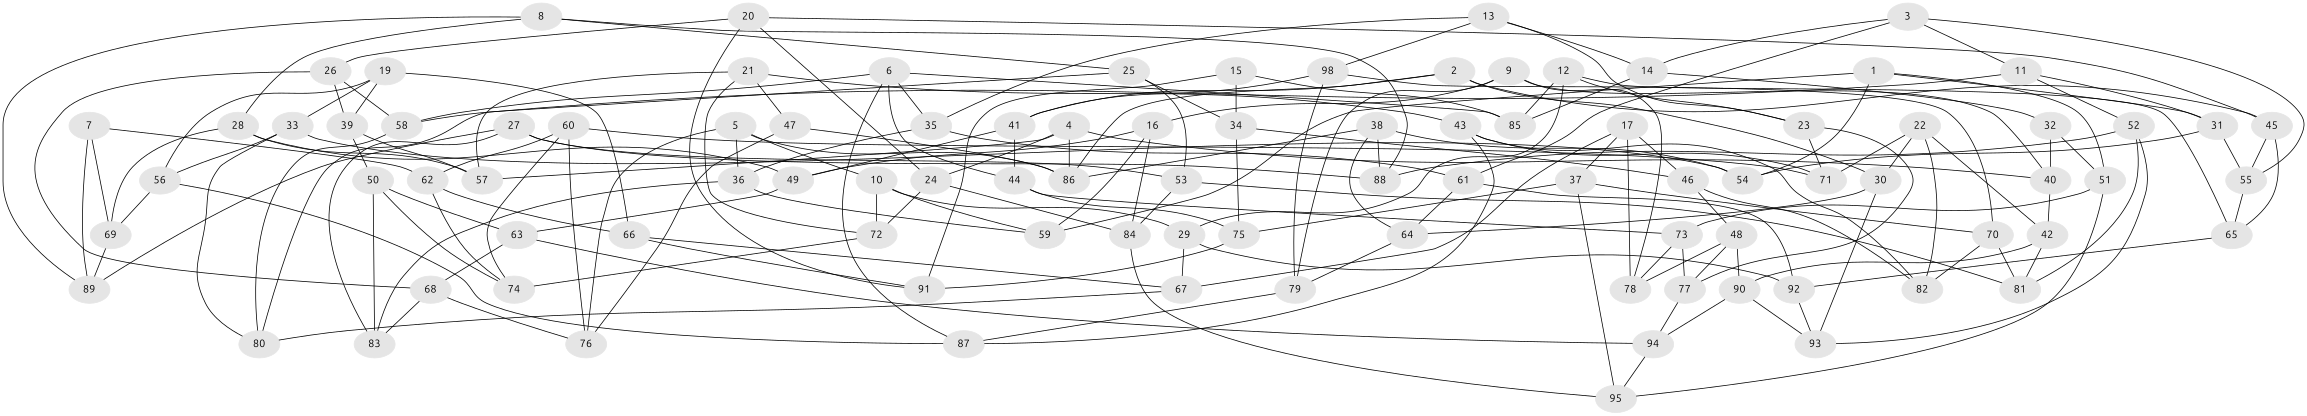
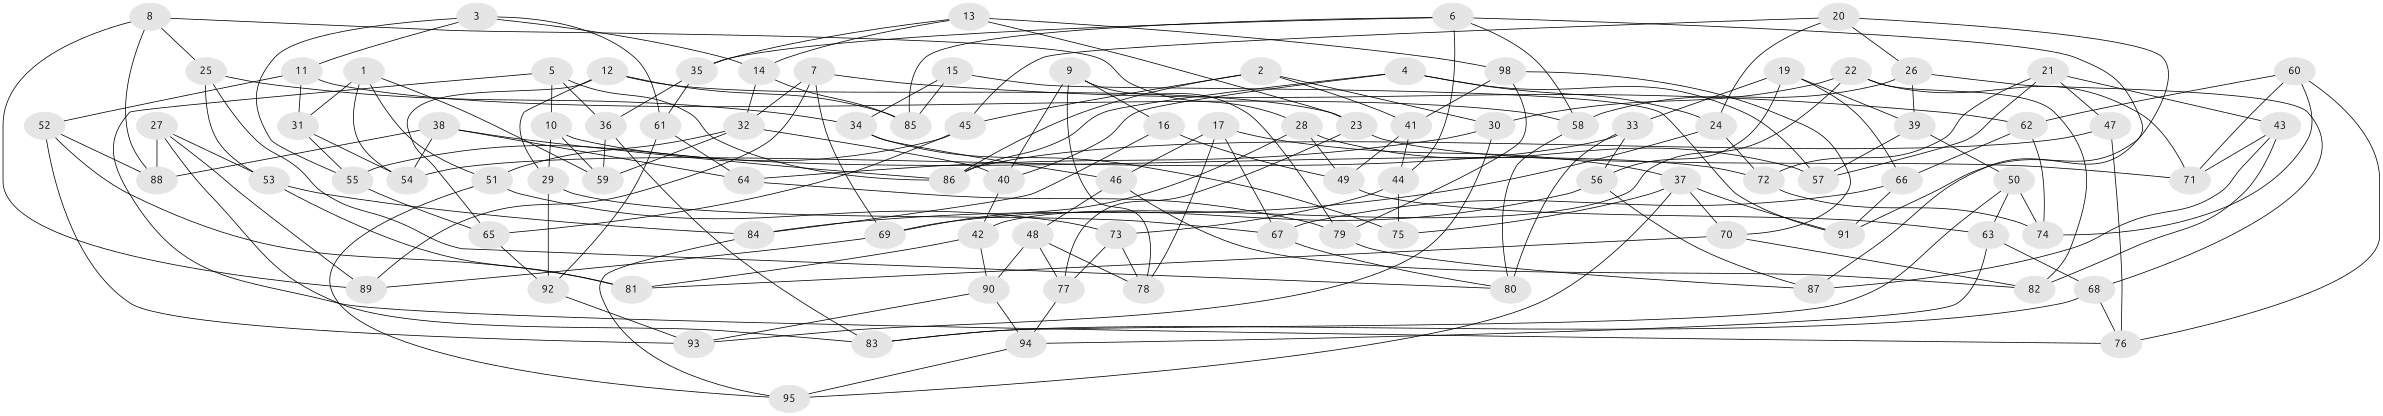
  graph {
    fontname=Ubuntu
    node [color=gray90 fontname=Ubuntu style=filled]
    edge [fontname=Ubuntu]
    1
    31
    51
    54
    59
    55
    95
    73
    2
    30
    41
    45
    86
    64
    93
    44
    49
    65
    47
    76
    3
    11
    14
    61
    58
    52
    85
    32
    92
    4
    24
    40
    57
    72
    84
    42
    5
    10
    36
    29
    83
    6
    87
    35
    75
    80
    7
    62
    69
    89
    66
    74
    8
    25
    28
    88
    34
    53
    9
    16
    78
    79
    67
    81
    12
    23
    71
    77
    13
    n70 [label=98]
    70
    15
    91
    46
    63
    17
    37
    82
    48
    19
    33
    39
    56
    50
    20
    26
    68
    21
    43
    22
    90
    94
    27
    38
    60
    1 -- 31
    1 -- 51
    1 -- 54
    1 -- 59
    31 -- 54
    31 -- 55
    51 -- 95
    51 -- 73
    55 -- 65
    73 -- 78
    73 -- 77
    2 -- 30
    2 -- 41
    2 -- 45
    2 -- 86
    30 -- 64
    30 -- 93
    41 -- 44
    41 -- 49
    45 -- 55
    45 -- 65
    64 -- 79
    44 -- 73
    44 -- 75
    49 -- 63
    65 -- 92
    47 -- 86
    47 -- 76
    3 -- 55
    3 -- 11
    3 -- 14
    3 -- 61
    11 -- 31
    11 -- 58
    11 -- 52
    14 -- 85
    14 -- 32
    61 -- 64
    61 -- 92
    58 -- 80
    52 -- 93
    52 -- 88
    52 -- 81
    32 -- 51
    32 -- 40
    92 -- 93
    4 -- 86
    4 -- 24
    4 -- 40
    4 -- 57
    24 -- 72
    24 -- 84
    40 -- 42
    72 -- 74
    84 -- 95
    42 -- 81
    42 -- 90
    5 -- 86
    5 -- 76
    5 -- 10
    5 -- 36
    10 -- 59
    10 -- 72
    10 -- 29
    36 -- 59
    36 -- 83
    29 -- 92
    29 -- 67
    6 -- 44
    6 -- 58
    6 -- 85
    6 -- 87
    6 -- 35
    35 -- 61
    35 -- 36
-   75 -- 91
+   37 -- 91
+   7 -- 32
    7 -- 62
    7 -- 69
    7 -- 89
    62 -- 66
    62 -- 74
    69 -- 89
    66 -- 67
    66 -- 91
    8 -- 89
    8 -- 25
    8 -- 28
    8 -- 88
    25 -- 80
    25 -- 34
    25 -- 53
    28 -- 49
    28 -- 57
    28 -- 69
    34 -- 75
    34 -- 46
    53 -- 84
    53 -- 81
    9 -- 40
    9 -- 16
    9 -- 78
    9 -- 79
-   16 -- 59
+   32 -- 59
    16 -- 49
    16 -- 84
    79 -- 87
    67 -- 80
    12 -- 65
    12 -- 85
    12 -- 29
    12 -- 23
    23 -- 71
    23 -- 77
    77 -- 94
    13 -- 14
    13 -- 35
    13 -- 23
    13 -- n70
    n70 -- 41
    n70 -- 79
    n70 -- 70
    70 -- 81
    70 -- 82
    15 -- 85
    15 -- 34
    15 -- 91
    46 -- 82
    46 -- 48
    63 -- 68
    63 -- 94
    17 -- 78
    17 -- 67
    17 -- 46
    17 -- 37
    37 -- 95
    37 -- 75
    37 -- 70
    48 -- 78
    48 -- 77
    48 -- 90
    19 -- 66
    19 -- 33
    19 -- 39
    19 -- 56
    33 -- 54
    33 -- 80
    33 -- 56
    39 -- 57
    39 -- 50
    56 -- 87
    56 -- 69
    50 -- 83
    50 -- 74
    50 -- 63
    20 -- 45
    20 -- 24
    20 -- 91
    20 -- 26
    26 -- 58
    26 -- 39
    26 -- 68
    68 -- 76
    68 -- 83
    21 -- 47
    21 -- 57
    21 -- 72
    21 -- 43
    43 -- 87
    43 -- 71
    43 -- 82
    22 -- 30
    22 -- 42
    22 -- 71
    22 -- 82
    90 -- 93
    90 -- 94
    94 -- 95
    27 -- 83
    27 -- 89
    27 -- 88
    27 -- 53
    38 -- 54
    38 -- 86
    38 -- 64
    38 -- 88
    60 -- 76
    60 -- 62
    60 -- 74
    60 -- 71
  }
